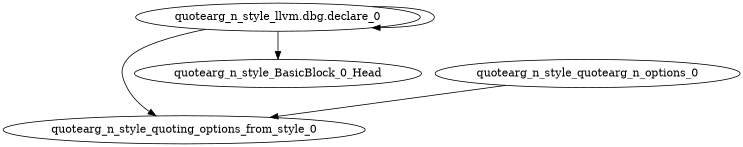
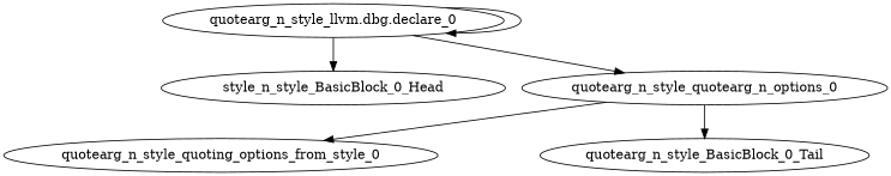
  digraph {
    "quotearg_n_style_llvm.dbg.declare_0"
    quotearg_n_style_quoting_options_from_style_0
-   quotearg_n_style_BasicBlock_0_Head
+   quotearg_n_style_BasicBlock_0_Head [label=style_n_style_BasicBlock_0_Head]
    quotearg_n_style_quotearg_n_options_0
+   quotearg_n_style_BasicBlock_0_Tail
    "quotearg_n_style_llvm.dbg.declare_0" -> "quotearg_n_style_llvm.dbg.declare_0"
-   "quotearg_n_style_llvm.dbg.declare_0" -> quotearg_n_style_quoting_options_from_style_0
+   "quotearg_n_style_llvm.dbg.declare_0" -> quotearg_n_style_quotearg_n_options_0
    "quotearg_n_style_llvm.dbg.declare_0" -> quotearg_n_style_BasicBlock_0_Head
    quotearg_n_style_quotearg_n_options_0 -> quotearg_n_style_quoting_options_from_style_0
+   quotearg_n_style_quotearg_n_options_0 -> quotearg_n_style_BasicBlock_0_Tail
  }
